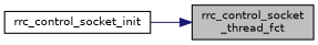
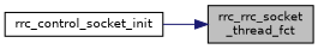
  digraph {
    rankdir=RL
    node [color=black fontname=Helvetica fontsize=10 shape=record style=filled]
-   n1 [fillcolor=grey75 fontcolor=black height=0.2 label="rrc_control_socket\l_thread_fct" width=0.4]
+   n1 [fillcolor=grey75 fontcolor=black height=0.2 label="rrc_rrc_socket\l_thread_fct" width=0.4]
    n2 [fillcolor=white height=0.2 label=rrc_control_socket_init width=0.4]
    n1 -> n2 [color=midnightblue dir=back fontname=Helvetica fontsize=10 labelfontname=Helvetica labelfontsize=10 style=solid]
  }
